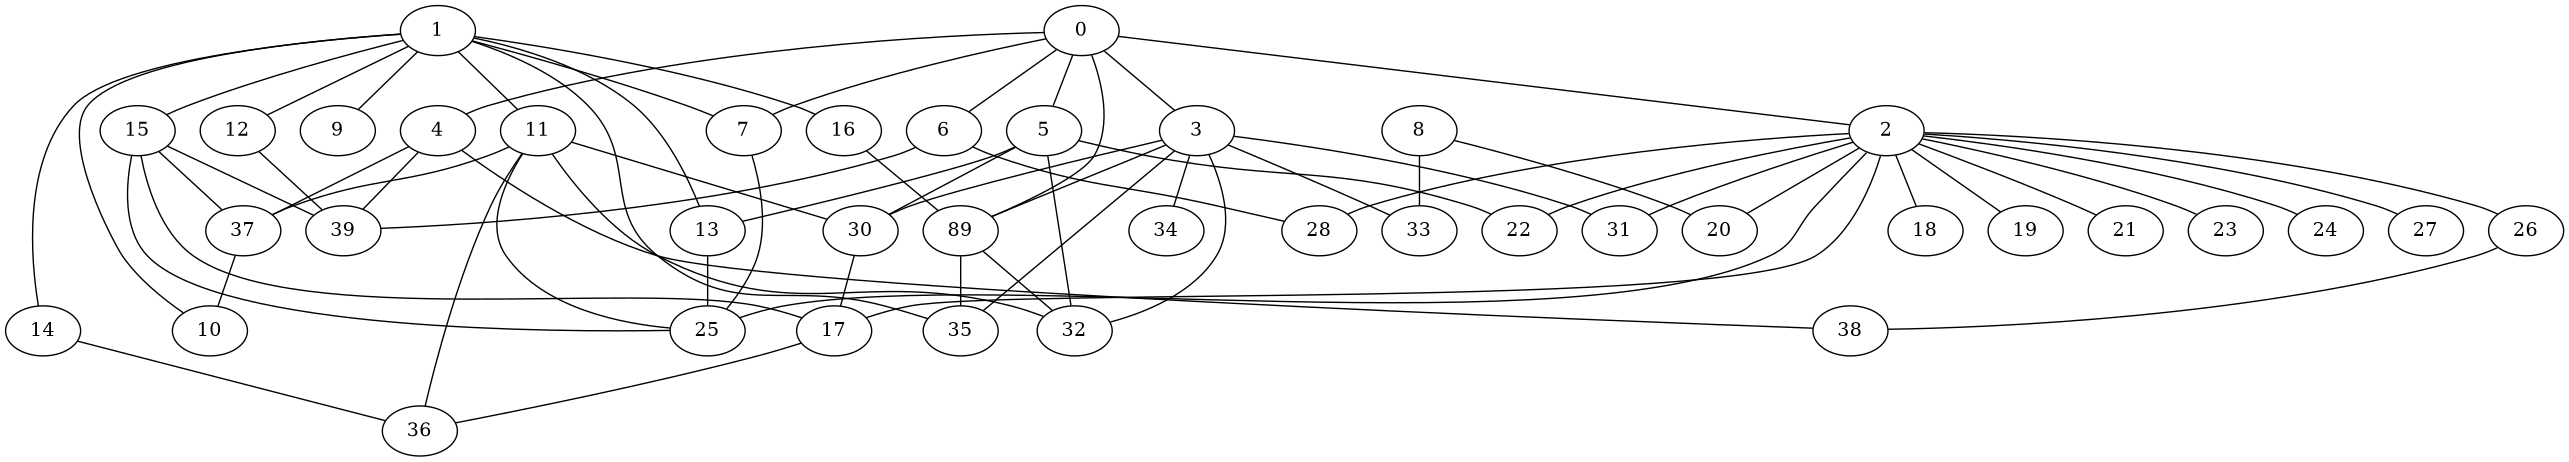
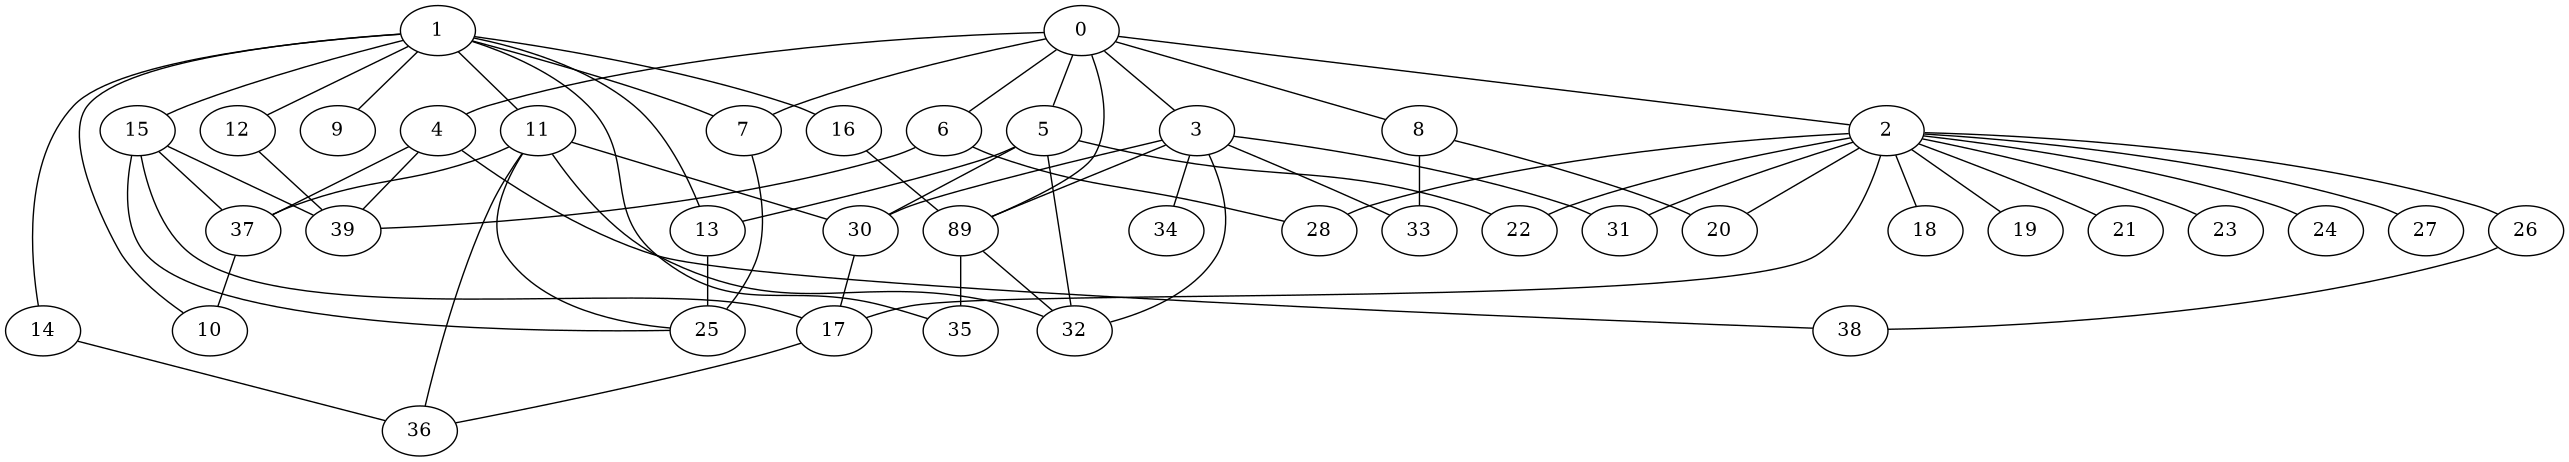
  graph {
    0
    2
    3
    4
    5
    6
    7
    8
    n9 [label=89]
    1
    9
    10
    11
    12
    13
    14
    15
    16
    35
    17
    18
    19
    20
    21
    22
    23
    24
    25
    26
    27
    28
    31
    32
    34
    33
    30
    37
    38
    39
    36
    0 -- 2
    0 -- 3
    0 -- 4
    0 -- 5
    0 -- 6
    0 -- 7
+   0 -- 8
    0 -- n9
    2 -- 17
    2 -- 18
    2 -- 19
    2 -- 20
    2 -- 21
    2 -- 22
    2 -- 23
    2 -- 24
-   2 -- 25
    2 -- 26
    2 -- 27
    2 -- 28
    2 -- 31
    3 -- n9
-   3 -- 35
    3 -- 31
    3 -- 32
    3 -- 34
    3 -- 33
    3 -- 30
    4 -- 37
    4 -- 38
    4 -- 39
    5 -- 13
    5 -- 22
    5 -- 32
    5 -- 30
    6 -- 28
    6 -- 39
    7 -- 25
    8 -- 20
    8 -- 33
    n9 -- 35
    n9 -- 32
    1 -- 7
    1 -- 9
    1 -- 10
    1 -- 11
    1 -- 12
    1 -- 13
    1 -- 14
    1 -- 15
    1 -- 16
    1 -- 35
    11 -- 25
    11 -- 32
    11 -- 30
    11 -- 37
    11 -- 36
    12 -- 39
    13 -- 25
    14 -- 36
    15 -- 17
    15 -- 25
    15 -- 37
    15 -- 39
    16 -- n9
    17 -- 36
    26 -- 38
    30 -- 17
    37 -- 10
  }
